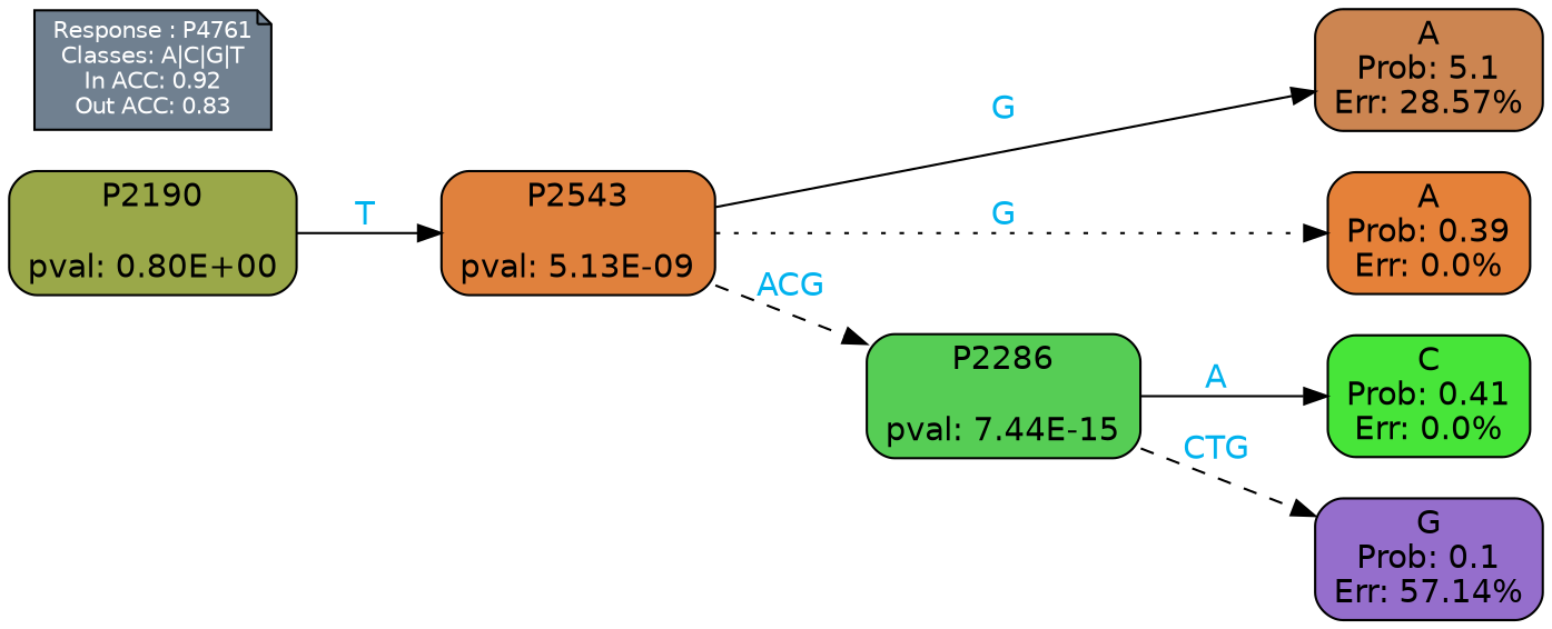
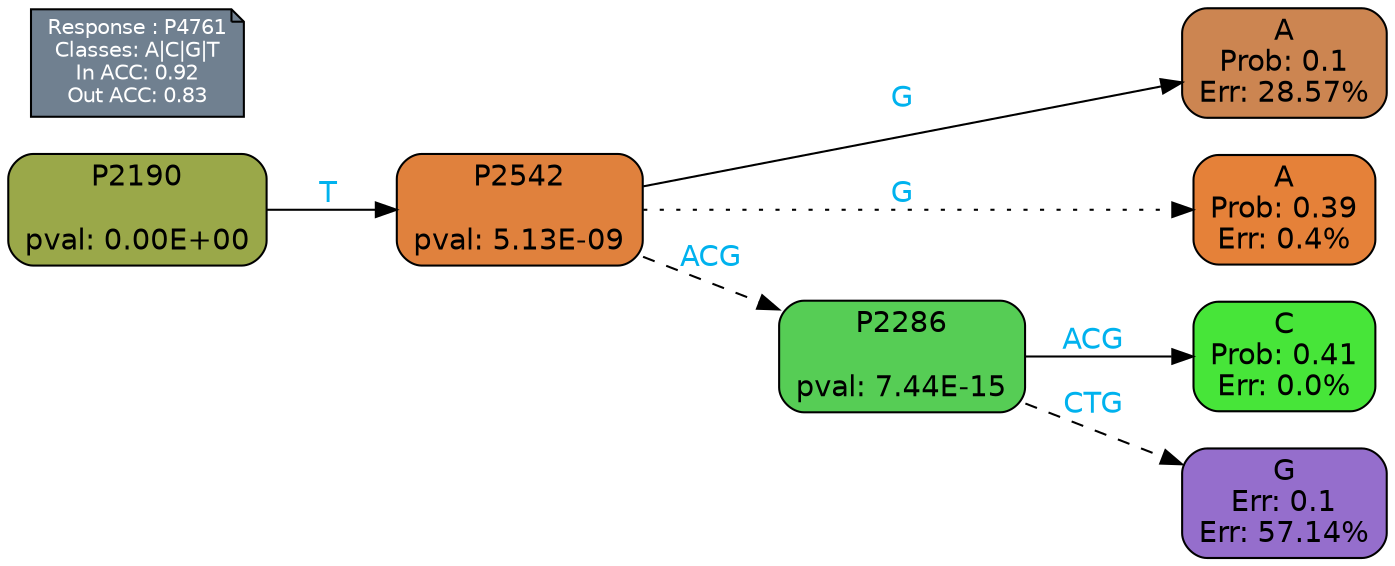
  digraph {
    rankdir=LR
    ranksep=equally
    splines=polylines
    node [color=black fontname=helvetica shape=box style="filled, rounded"]
    edge [fontcolor=deepskyblue2 fontname=helvetica style=solid]
    n1 [fillcolor="#47e539" label="C\nProb: 0.41\nErr: 0.0%"]
-   n2 [fillcolor="#956ecc" label="G\nProb: 0.1\nErr: 57.14%"]
-   n3 [fillcolor="#cc8551" label="A\nProb: 5.1\nErr: 28.57%"]
-   n4 [fillcolor="#e58139" label="A\nProb: 0.39\nErr: 0.0%"]
+   n2 [fillcolor="#956ecc" label="G\nErr: 0.1\nErr: 57.14%"]
+   n3 [fillcolor="#cc8551" label="A\nProb: 0.1\nErr: 28.57%"]
+   n4 [fillcolor="#e58139" label="A\nProb: 0.39\nErr: 0.4%"]
    n5 [align=left fillcolor=slategray fontcolor=white fontsize=10 label="Response : P4761\nClasses: A|C|G|T\nIn ACC: 0.92\nOut ACC: 0.83\n" shape=note style=filled]
-   n6 [fillcolor="#9aa849" label="P2190\n\npval: 0.80E+00"]
-   n7 [fillcolor="#e0813d" label="P2543\n\npval: 5.13E-09"]
+   n6 [fillcolor="#9aa849" label="P2190\n\npval: 0.00E+00"]
+   n7 [fillcolor="#e0813d" label="P2542\n\npval: 5.13E-09"]
    n8 [fillcolor="#56cd55" label="P2286\n\npval: 7.44E-15"]
    subgraph sub_1 {
      rank=same
      n1
      n2
      n3
      n4
    }
    subgraph sub_2 {
      rank=same
      n5
      n6
    }
    n6 -> n7 [label=T]
    n7 -> n3 [label=G]
    n7 -> n4 [label=G style=dotted]
    n7 -> n8 [label=ACG style=dashed]
-   n8 -> n1 [label=A]
+   n8 -> n1 [label=ACG]
    n8 -> n2 [label=CTG style=dashed]
  }
